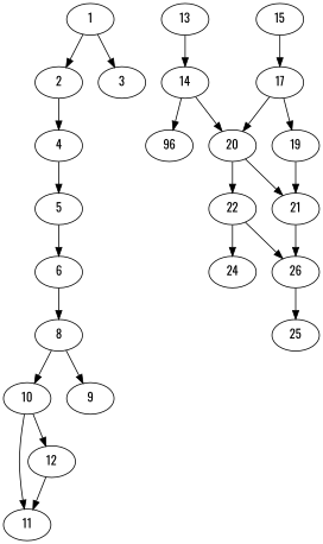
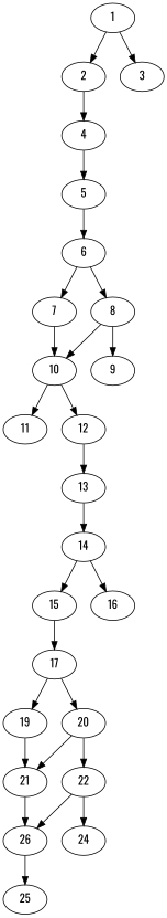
  digraph {
    fontname=Oswald
    node [alpha=0.17 fontname=Oswald]
    edge [fontname=Oswald]
    1 [expect_size=42020864]
    2 [alpha=0.08 expect_size=16948224]
    3 [alpha=0.10 expect_size=10900480]
    4 [alpha=0.11 expect_size=37224448]
    5 [expect_size=45148160]
    6 [alpha=0.03 expect_size=14813184]
+   7 [alpha=0.13 expect_size=21189632]
    8 [alpha=0.18 expect_size=11870208]
    10 [alpha=0.12 expect_size=48542720]
    9 [alpha=0.18 expect_size=24214528]
    11 [alpha=0.04 expect_size=28049408]
    12 [alpha=0.14 expect_size=22093824]
    13 [alpha=0.09 expect_size=41565184]
    14 [alpha=0.11 expect_size=17160192]
    15 [alpha=0.10 expect_size=42336256]
-   16 [alpha=0.03 expect_size=34488320 label=96]
+   16 [alpha=0.03 expect_size=34488320]
    17 [alpha=0.03 expect_size=41115648]
    19 [alpha=0.10 expect_size=19287040]
    20 [expect_size=14161920]
    21 [alpha=0.19 expect_size=42080256]
    22 [alpha=0.07 expect_size=52201472]
    n22 [expect_size=38207488 label=26]
    24 [alpha=0.00 expect_size=12909568]
    25 [alpha=0.01 expect_size=39218176]
    1 -> 2
    1 -> 3
    2 -> 4
    4 -> 5
    5 -> 6
+   6 -> 7
    6 -> 8
+   7 -> 10
    8 -> 10
    8 -> 9
    10 -> 11
    10 -> 12
-   12 -> 11
+   12 -> 13
    13 -> 14
-   14 -> 20
+   14 -> 15
    14 -> 16
    15 -> 17
    17 -> 19
    17 -> 20
    19 -> 21
    20 -> 21
    20 -> 22
    21 -> n22
    22 -> n22
    22 -> 24
    n22 -> 25
  }
